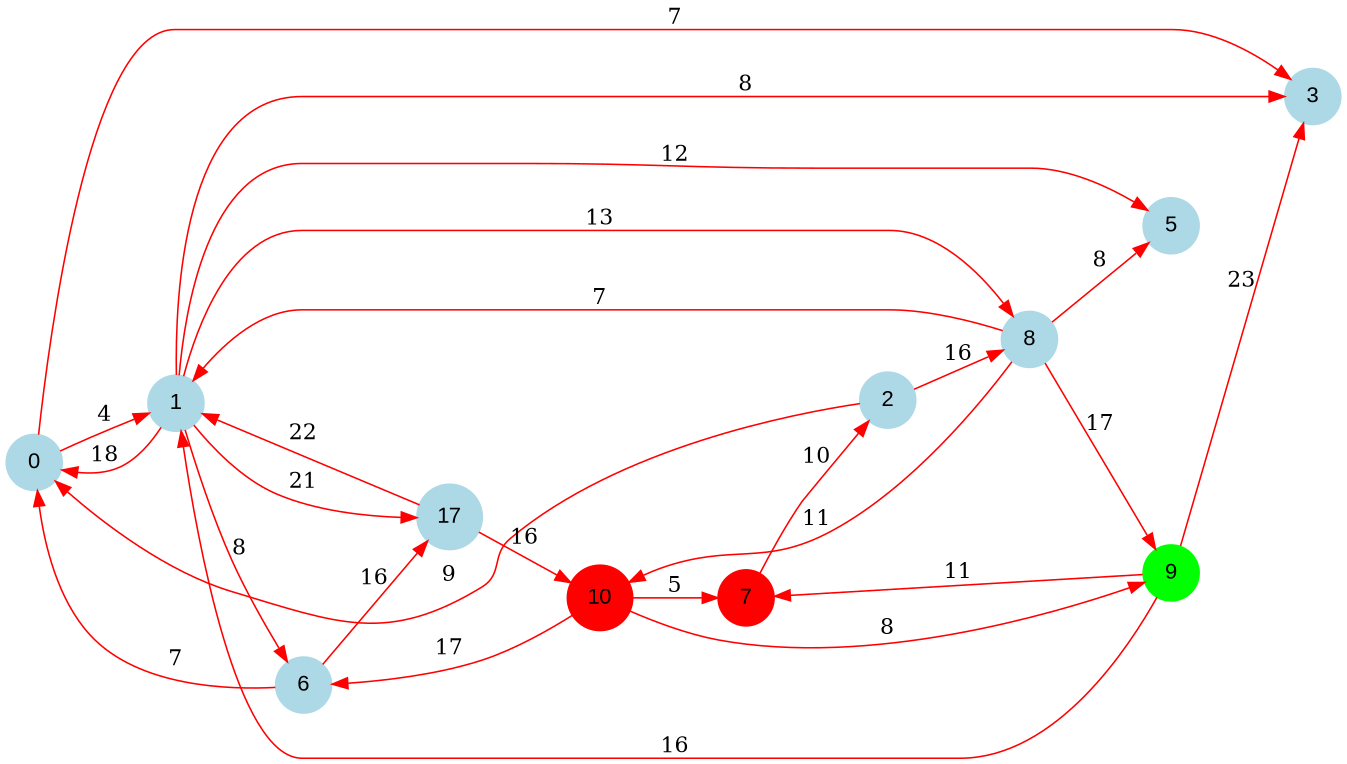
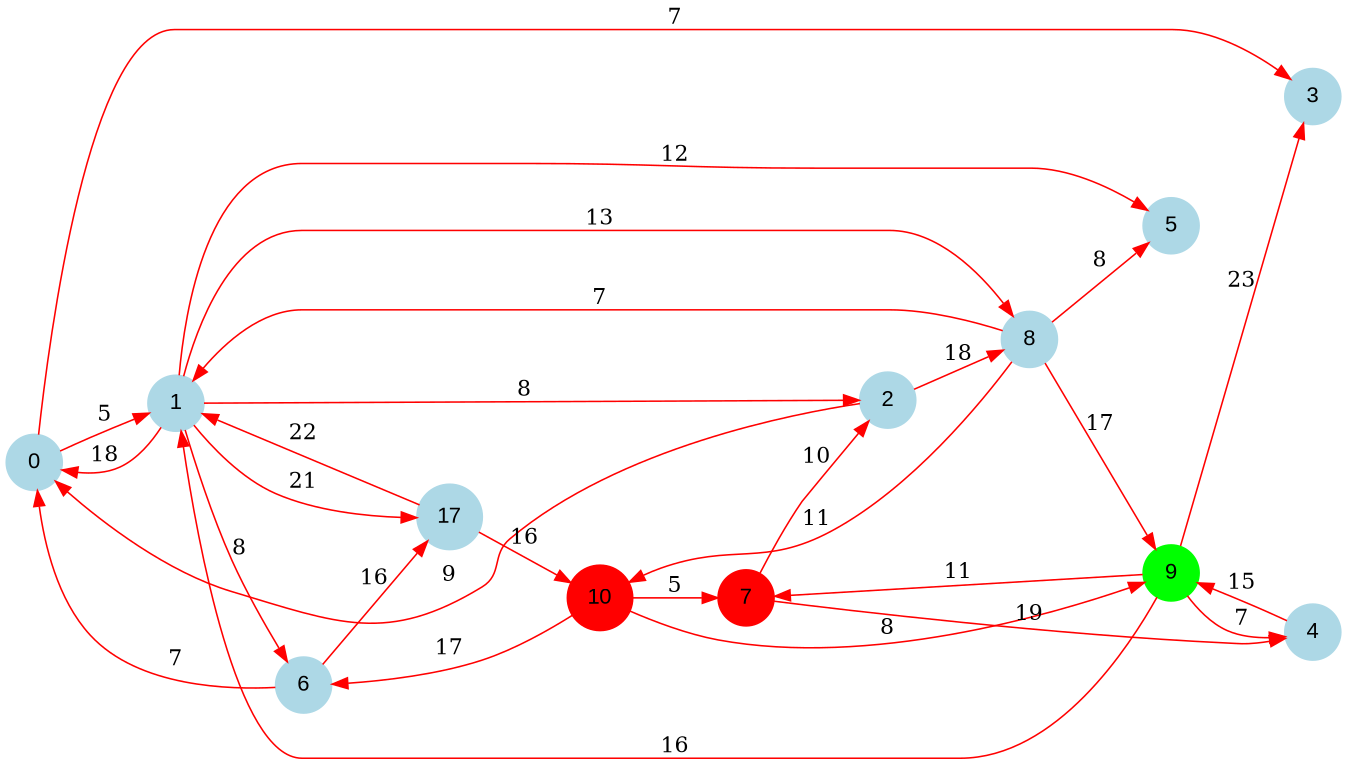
  digraph {
    rankdir=LR
    node [color=lightblue fontname=Arial shape=circle style=filled]
    edge [color=red]
    0
    1
    3
    2
    5
    8
    n7 [label=17]
    6
    9 [color=green]
    10 [color=red]
+   4
    7 [color=red]
-   0 -> 1 [label=4]
+   0 -> 1 [label=5]
    0 -> 3 [label=7]
    1 -> 0 [label=18]
-   1 -> 3 [label=8]
+   1 -> 2 [label=8]
    1 -> 5 [label=12]
    1 -> 8 [label=13]
    1 -> n7 [label=21]
    1 -> 6 [label=8]
    2 -> 0 [label=9]
-   2 -> 8 [label=16]
+   2 -> 8 [label=18]
    8 -> 1 [label=7]
    8 -> 5 [label=8]
    8 -> 9 [label=17]
    8 -> 10 [label=11]
    n7 -> 1 [label=22]
    n7 -> 10 [label=16]
    6 -> 0 [label=7]
    6 -> n7 [label=16]
    9 -> 1 [label=16]
    9 -> 3 [label=23]
+   9 -> 4 [label=7]
    9 -> 7 [label=11]
    10 -> 6 [label=17]
    10 -> 9 [label=8]
    10 -> 7 [label=5]
+   4 -> 9 [label=15]
    7 -> 2 [label=10]
+   7 -> 4 [label=19]
  }
